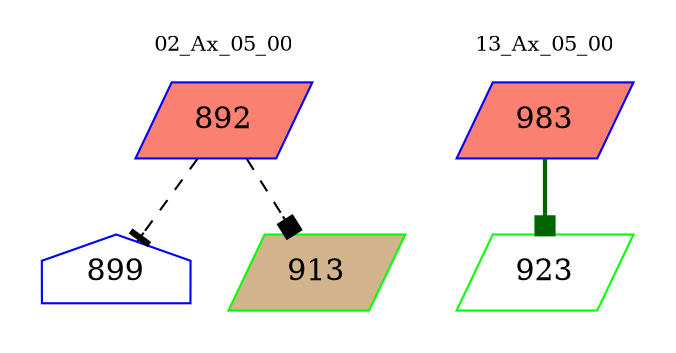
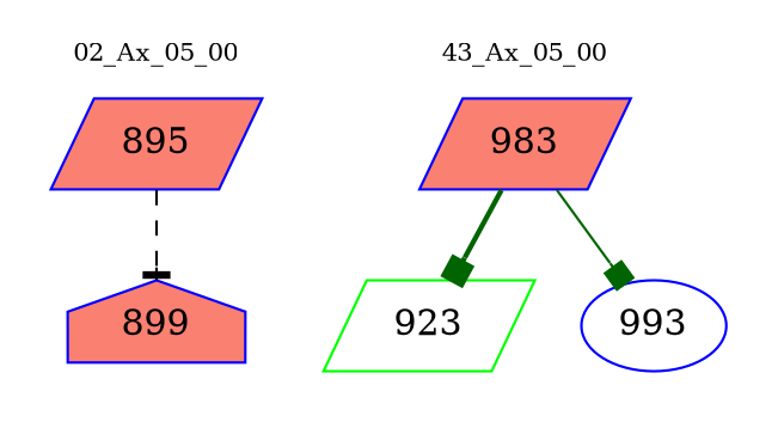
  digraph {
    node [color=blue fillcolor=salmon shape=parallelogram style=filled]
    edge [arrowhead=box color=black style=dashed]
-   n1 [label=892]
-   n2 [fillcolor=white label=899 shape=house]
-   n3 [color=green fillcolor=tan label=913]
+   n1 [label=895]
+   n2 [label=899 shape=house]
    n4 [label=983]
    n5 [color=green fillcolor=white label=923]
+   n6 [fillcolor=white label=993 shape=ellipse]
    subgraph cluster_1 {
      color=white
      fontsize=10
      label="02_Ax_05_00"
      n1
      n2
-     n3
    }
    subgraph cluster_2 {
      color=white
      fontsize=10
-     label="13_Ax_05_00"
+     label="43_Ax_05_00"
      n4
      n5
+     n6
    }
    n1 -> n2 [arrowhead=tee]
-   n1 -> n3
    n4 -> n5 [color=darkgreen style=bold]
+   n4 -> n6 [color=darkgreen style=solid]
  }
